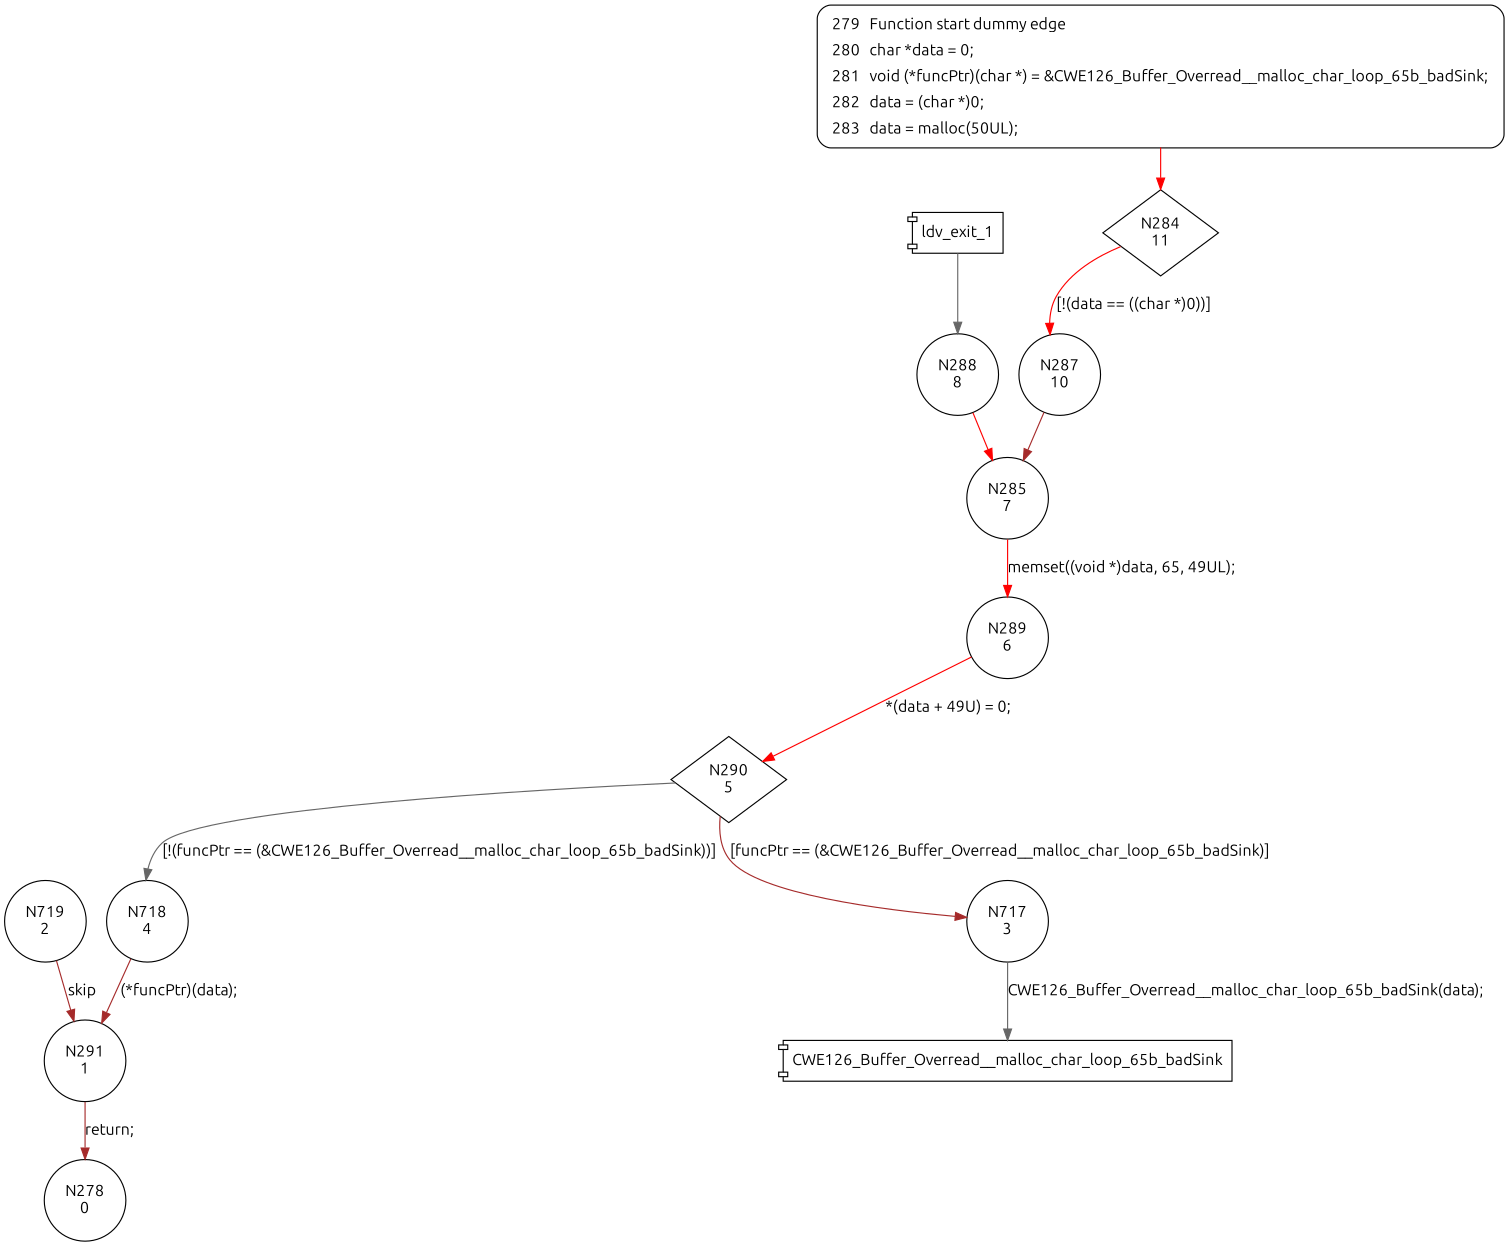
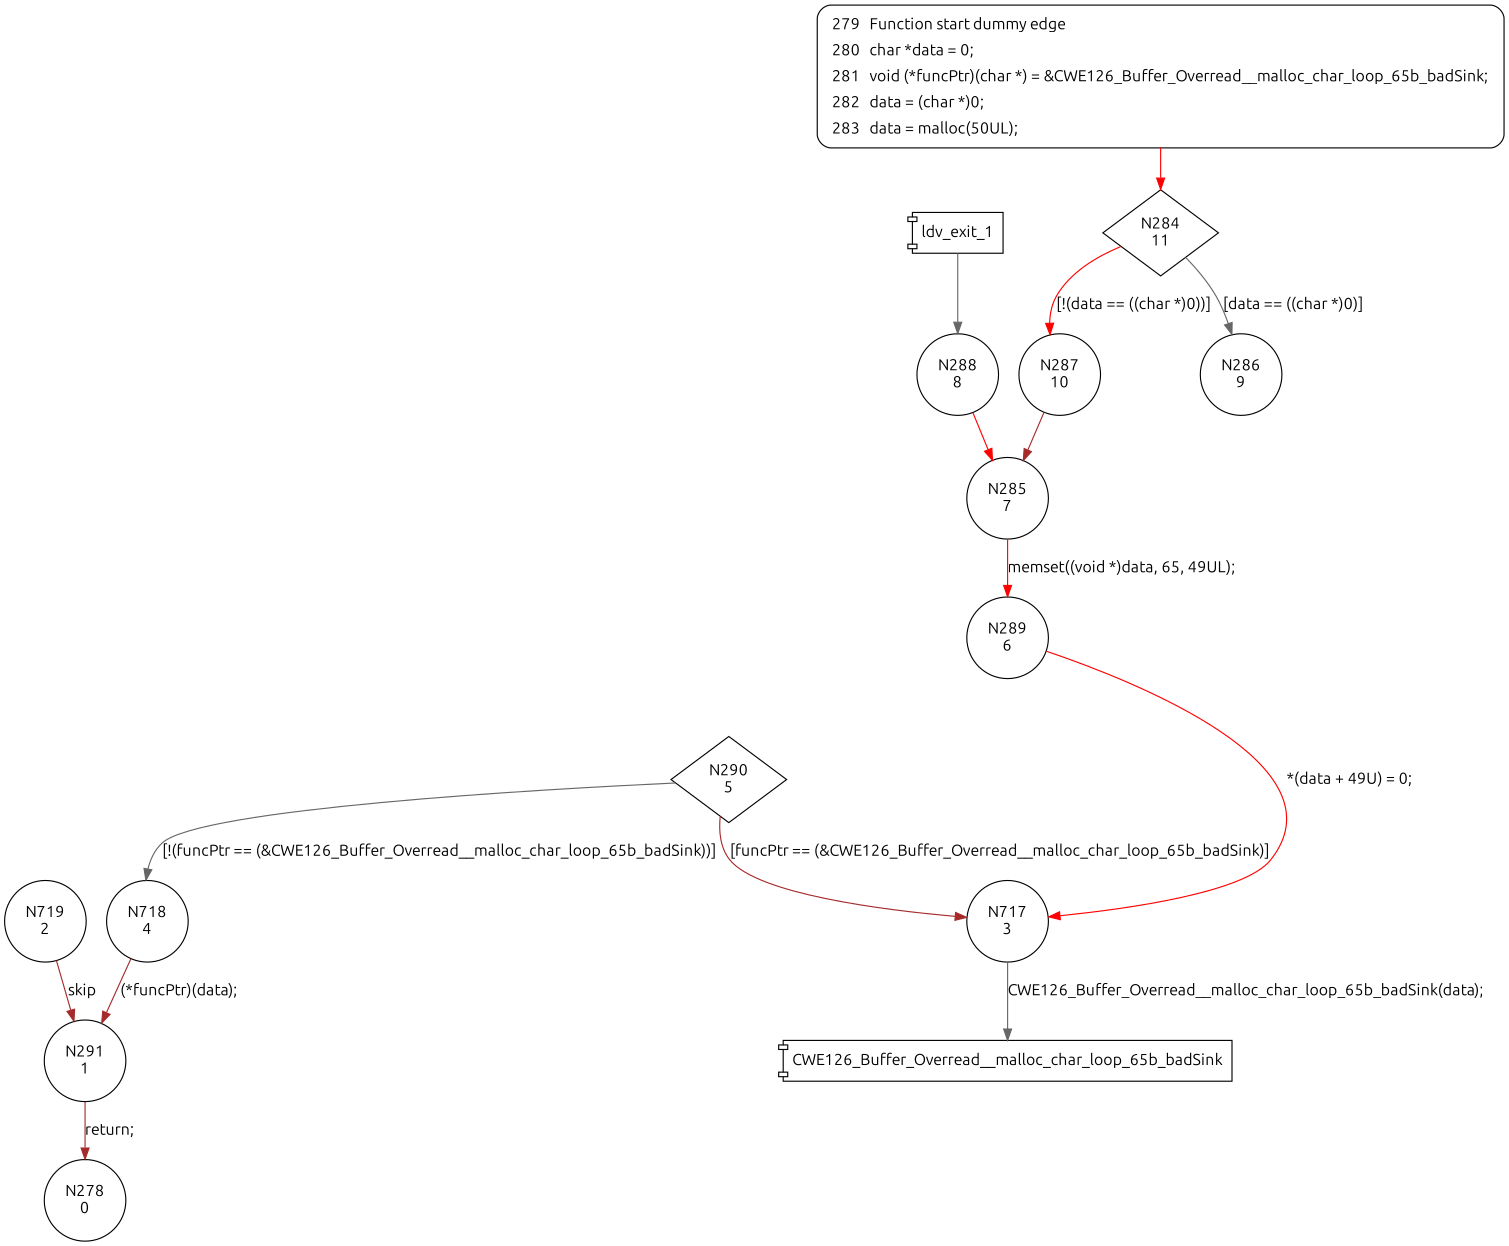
  digraph {
    fontname=Ubuntu
    node [fontname=Ubuntu shape=circle]
    edge [color=red fontname=Ubuntu]
    n1 [label="N284\n11" shape=diamond]
+   n2 [label="N286\n9"]
    n3 [label="N287\n10"]
    n4 [label="N285\n7"]
    n5 [label=ldv_exit_1 shape=component]
    n6 [label="N288\n8"]
    n7 [label="N289\n6"]
    n8 [label="N290\n5" shape=diamond]
    n9 [label="N717\n3"]
    n10 [label="N718\n4"]
    n11 [label=CWE126_Buffer_Overread__malloc_char_loop_65b_badSink shape=component]
    n12 [label="N291\n1"]
    n13 [label="N278\n0"]
    n14 [label="N719\n2"]
    n15 [fillcolor=white label=<<table border="0" cellborder="0" cellpadding="3" bgcolor="white"><tr><td align="right">279</td><td align="left">Function start dummy edge</td></tr><tr><td align="right">280</td><td align="left">char *data = 0;</td></tr><tr><td align="right">281</td><td align="left">void (*funcPtr)(char *) = &amp;CWE126_Buffer_Overread__malloc_char_loop_65b_badSink;</td></tr><tr><td align="right">282</td><td align="left">data = (char *)0;</td></tr><tr><td align="right">283</td><td align="left">data = malloc(50UL);</td></tr></table>> penwidth=1 shape=Mrecord style="filled,bold"]
+   n1 -> n2 [color=gray40 label="[data == ((char *)0)]"]
    n1 -> n3 [label="[!(data == ((char *)0))]"]
    n3 -> n4 [color=brown]
    n4 -> n7 [label="memset((void *)data, 65, 49UL);"]
    n5 -> n6 [color=gray40]
    n6 -> n4
-   n7 -> n8 [label="*(data + 49U) = 0;"]
+   n7 -> n9 [label="*(data + 49U) = 0;"]
    n8 -> n9 [color=brown label="[funcPtr == (&CWE126_Buffer_Overread__malloc_char_loop_65b_badSink)]"]
    n8 -> n10 [color=gray40 label="[!(funcPtr == (&CWE126_Buffer_Overread__malloc_char_loop_65b_badSink))]"]
    n9 -> n11 [color=gray40 label="CWE126_Buffer_Overread__malloc_char_loop_65b_badSink(data);"]
    n10 -> n12 [color=brown label="(*funcPtr)(data);"]
    n12 -> n13 [color=brown label="return;"]
    n14 -> n12 [color=brown label=skip]
    n15 -> n1
  }
